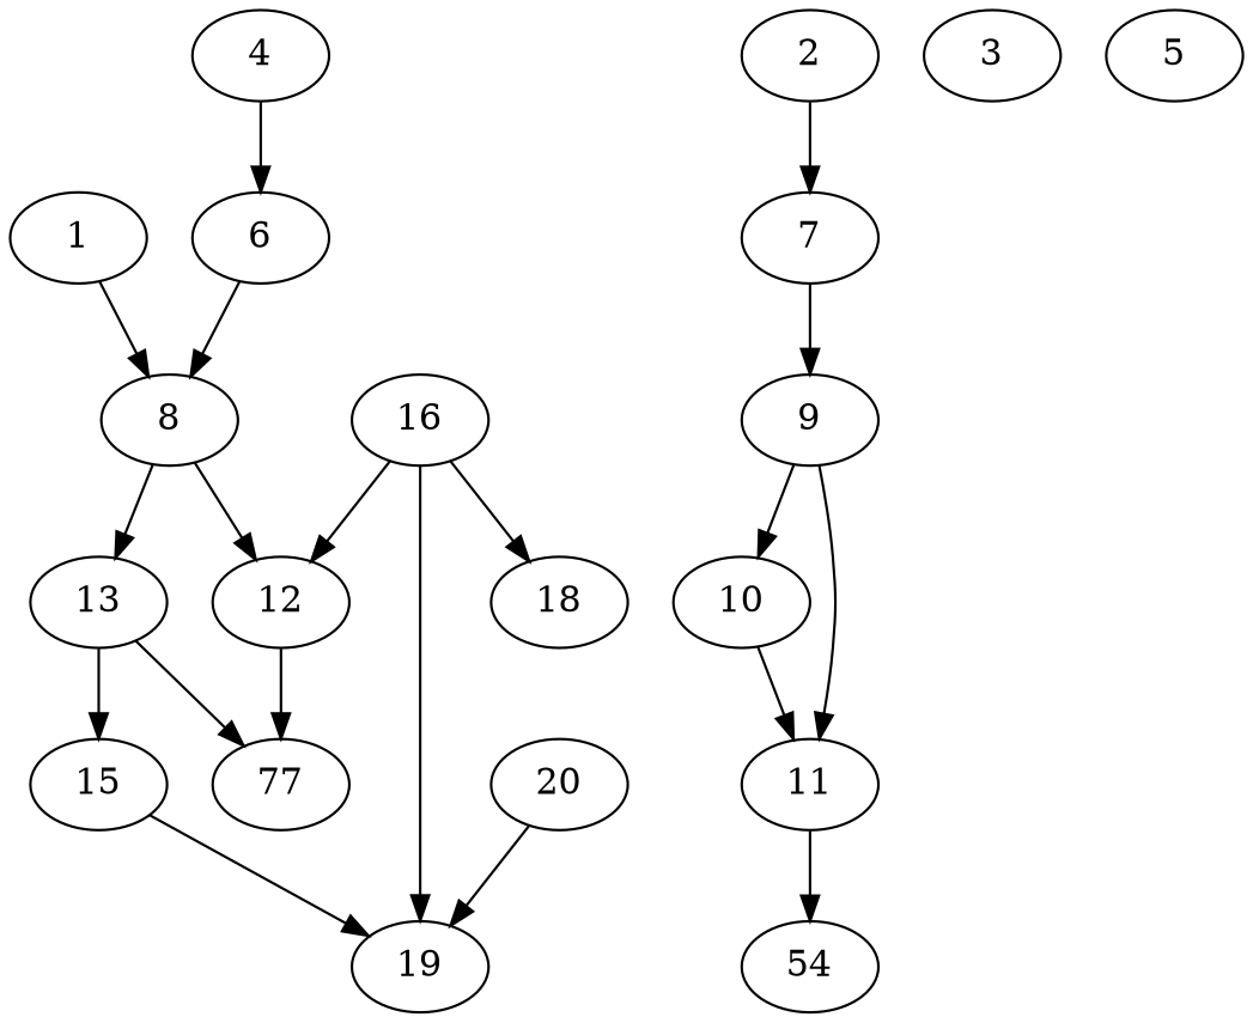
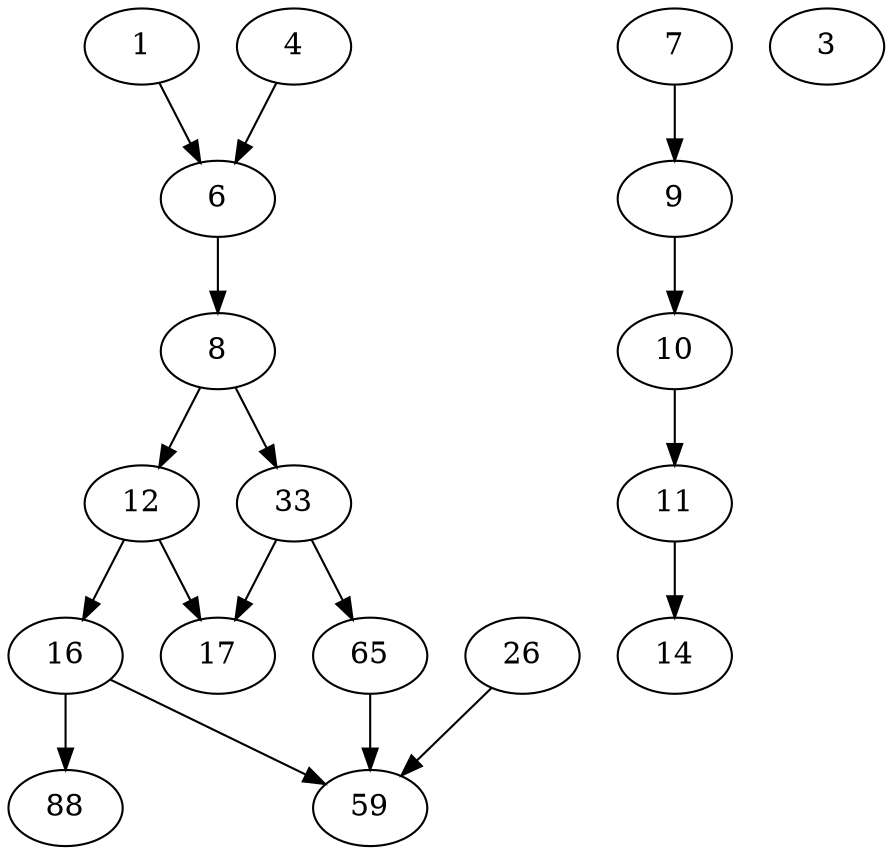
  digraph {
    node [alpha=0.06]
    1 [alpha=0.15 expect_size=13169664]
    6 [alpha=0.04 expect_size=33890304]
    8 [expect_size=41354240]
    12 [alpha=0.15 expect_size=24735744]
-   13 [alpha=0.09 expect_size=17973248]
-   2 [alpha=0.17 expect_size=32782336]
+   13 [alpha=0.09 expect_size=17973248 label=33]
    7 [alpha=0.04 expect_size=20838400]
    9 [expect_size=38581248]
    10 [alpha=0.10 expect_size=23620608]
    11 [alpha=0.07 expect_size=36012032]
    3 [alpha=0.03 expect_size=18674688]
    4 [alpha=0.05 expect_size=29884416]
-   5 [alpha=0.13 expect_size=19115008]
    16 [alpha=0.02 expect_size=19616768]
-   17 [alpha=0.18 expect_size=29076480 label=77]
-   15 [alpha=0.08 expect_size=37125120]
-   14 [alpha=0.03 expect_size=25159680 label=54]
-   19 [alpha=0.01 expect_size=52226048]
-   18 [alpha=0.08 expect_size=37525504]
-   20 [expect_size=19881984]
-   1 -> 8
+   17 [alpha=0.18 expect_size=29076480]
+   15 [alpha=0.08 expect_size=37125120 label=65]
+   14 [alpha=0.03 expect_size=25159680]
+   19 [alpha=0.01 expect_size=52226048 label=59]
+   18 [alpha=0.08 expect_size=37525504 label=88]
+   20 [expect_size=19881984 label=26]
+   1 -> 6
    6 -> 8
    8 -> 12
    8 -> 13
-   16 -> 12
+   12 -> 16
    12 -> 17
    13 -> 17
    13 -> 15
-   2 -> 7
    7 -> 9
    9 -> 10
-   9 -> 11
    10 -> 11
    11 -> 14
    4 -> 6
    16 -> 19
    16 -> 18
    15 -> 19
    20 -> 19
  }
